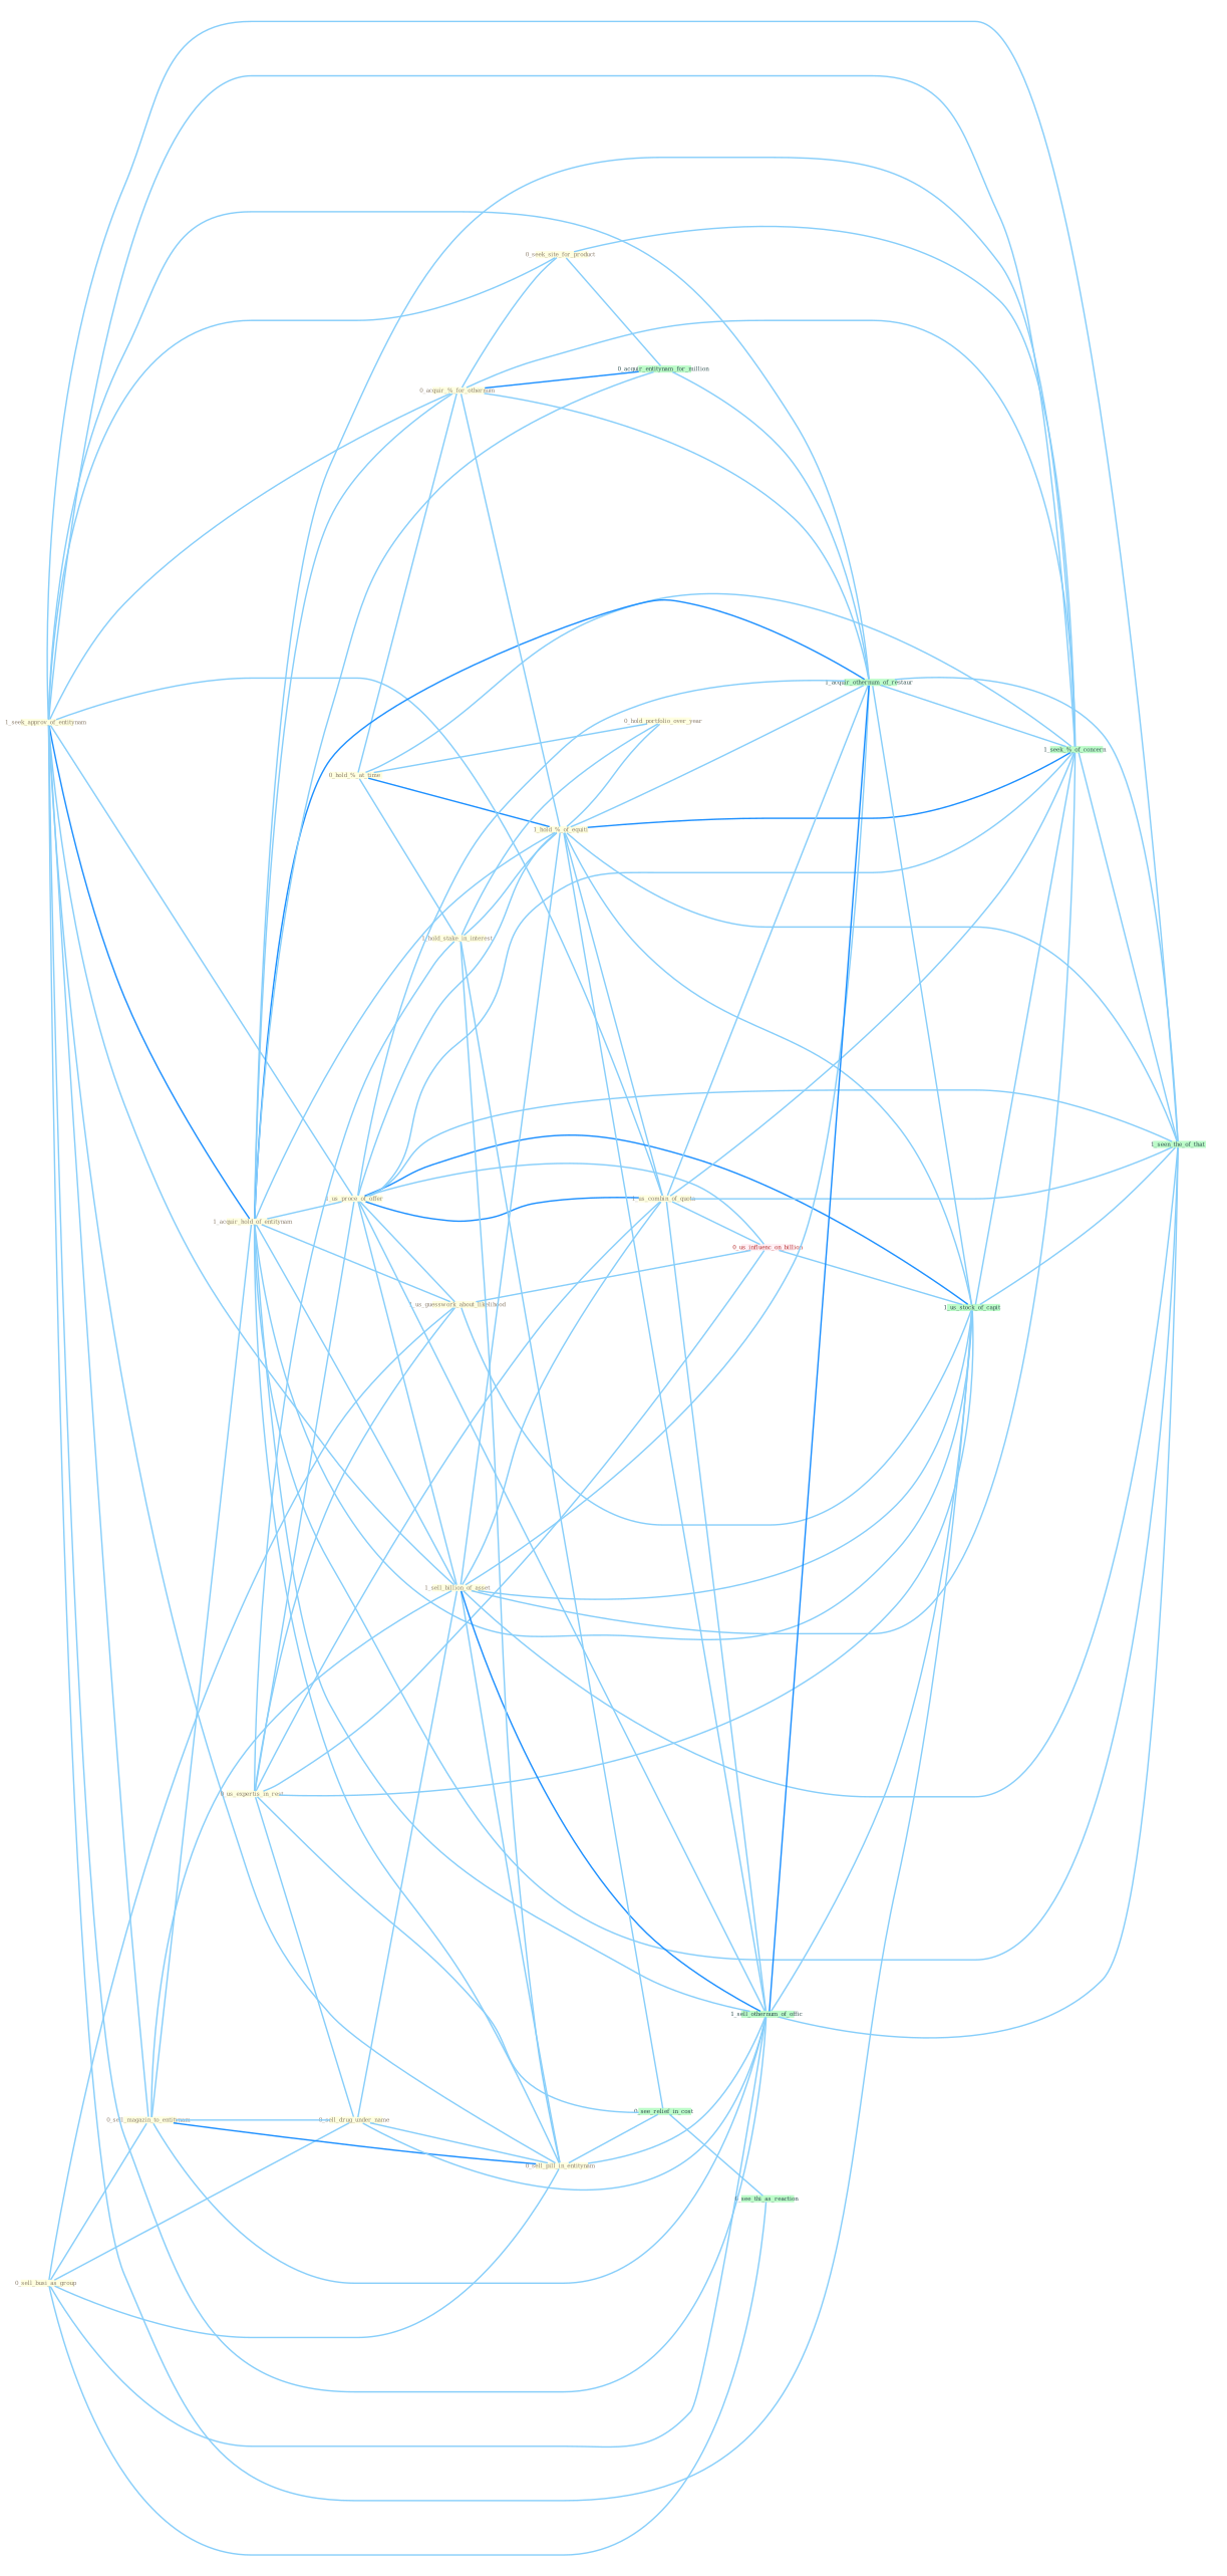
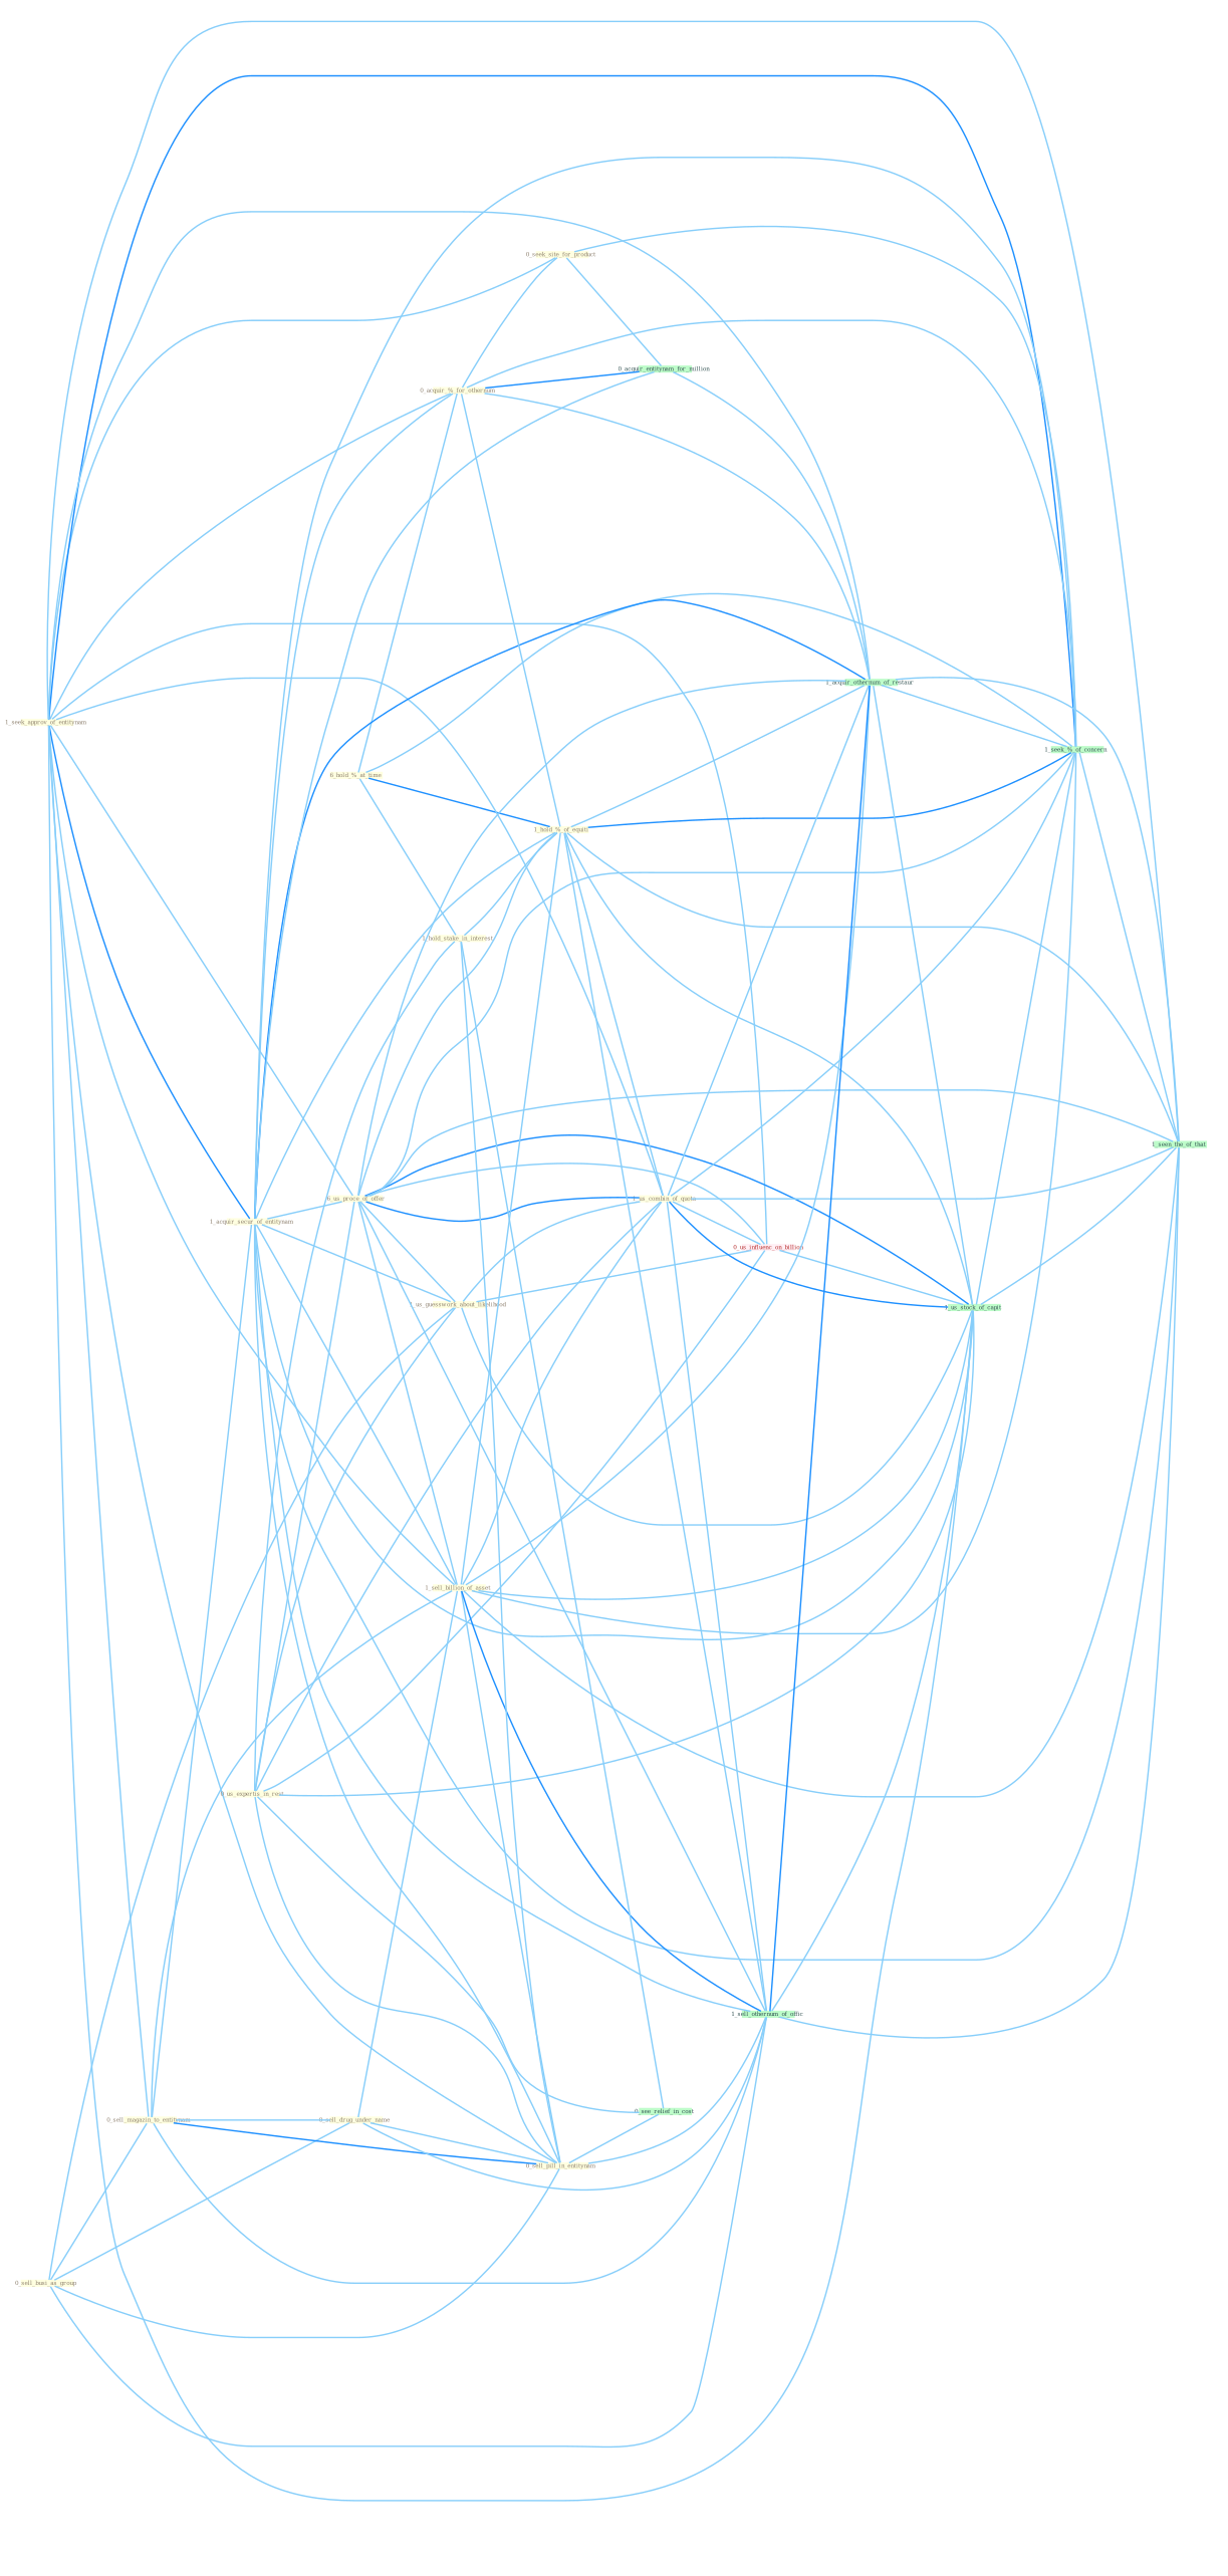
  graph {
    rankdir=LR
    node [color="#ffffe0" fixedsize=true fontcolor="#8b7d6b" fontsize=4 shape=polygon style=filled]
    edge [color="#87cefa" w=1]
-   "0_hold_%_at_time " [height=.06 width=.5]
+   "0_hold_%_at_time " [height=.06 width=.5 label="6_hold_%_at_time"]
    "0_sell_busi_as_group " [height=.06 width=.5]
    "1_seek_approv_of_entitynam " [height=.06 width=.5]
    "0_sell_magazin_to_entitynam " [height=.06 width=.5]
-   "1_acquir_secur_of_entitynam " [height=.06 width=.5 label="1_acquir_hold_of_entitynam"]
+   "1_acquir_secur_of_entitynam " [height=.06 width=.5]
    "0_sell_drug_under_name " [height=.06 width=.5]
    "0_us_expertis_in_rest " [height=.06 width=.5]
-   "1_us_proce_of_offer " [height=.06 width=.5]
+   "1_us_proce_of_offer " [height=.06 width=.5 label="6_us_proce_of_offer"]
    "1_us_guesswork_about_likelihood " [height=.06 width=.5]
    "0_acquir_%_for_othernum " [height=.06 width=.5]
    "1_sell_billion_of_asset " [height=.06 width=.5]
    "1_hold_stake_in_interest " [height=.06 width=.5]
    "0_seek_site_for_product " [height=.06 width=.5]
    "1_hold_%_of_equiti " [height=.06 width=.5]
    "1_us_combin_of_quota " [height=.06 width=.5]
    "0_sell_pill_in_entitynam " [height=.06 width=.5]
-   "0_hold_portfolio_over_year " [height=.06 width=.5]
    n18 [color="#fff0f5" fontcolor="#b22222" height=.06 label="0_us_influenc_on_billion" width=.5]
    "1_seek_%_of_concern " [color="#BDFCC9" fontcolor="#2f4f4f" height=.06 width=.5]
    "1_sell_othernum_of_offic " [color="#BDFCC9" fontcolor="#2f4f4f" height=.06 width=.5]
-   "0_see_thi_as_reaction " [color="#BDFCC9" fontcolor="#2f4f4f" height=.06 width=.5]
    "1_acquir_othernum_of_restaur " [color="#BDFCC9" fontcolor="#2f4f4f" height=.06 width=.5]
    "1_us_stock_of_capit " [color="#BDFCC9" fontcolor="#2f4f4f" height=.06 width=.5]
    "1_seen_the_of_that " [color="#BDFCC9" fontcolor="#2f4f4f" height=.06 width=.5]
    "0_acquir_entitynam_for_million " [color="#BDFCC9" fontcolor="#2f4f4f" height=.06 width=.5]
    "0_see_relief_in_cost " [color="#BDFCC9" fontcolor="#2f4f4f" height=.06 width=.5]
    subgraph sub_1 {
      "0_hold_%_at_time "
      "0_sell_busi_as_group "
      "1_seek_approv_of_entitynam "
      "0_sell_magazin_to_entitynam "
      "1_acquir_secur_of_entitynam "
      "0_sell_drug_under_name "
      "0_us_expertis_in_rest "
      "1_us_proce_of_offer "
      "1_us_guesswork_about_likelihood "
      "0_acquir_%_for_othernum "
      "1_sell_billion_of_asset "
      "1_hold_stake_in_interest "
      "0_seek_site_for_product "
      "1_hold_%_of_equiti "
      "1_us_combin_of_quota "
      "0_sell_pill_in_entitynam "
-     "0_hold_portfolio_over_year "
    }
    subgraph sub_2 {
      n18
    }
    "0_hold_%_at_time " -- "0_acquir_%_for_othernum "
    "0_hold_%_at_time " -- "1_hold_stake_in_interest "
    "0_hold_%_at_time " -- "1_hold_%_of_equiti " [color="#1e90ff" w=2]
-   "0_hold_%_at_time " -- "0_hold_portfolio_over_year "
    "0_hold_%_at_time " -- "1_seek_%_of_concern "
    "0_sell_busi_as_group " -- "0_sell_magazin_to_entitynam "
    "0_sell_busi_as_group " -- "0_sell_drug_under_name "
    "0_sell_busi_as_group " -- "1_us_guesswork_about_likelihood "
    "0_sell_busi_as_group " -- "0_sell_pill_in_entitynam "
    "0_sell_busi_as_group " -- "1_sell_othernum_of_offic "
-   "0_sell_busi_as_group " -- "0_see_thi_as_reaction "
    "1_seek_approv_of_entitynam " -- "0_sell_magazin_to_entitynam "
    "1_seek_approv_of_entitynam " -- "1_acquir_secur_of_entitynam " [color="#1e90ff" w=2]
    "1_seek_approv_of_entitynam " -- "1_us_proce_of_offer "
    "1_seek_approv_of_entitynam " -- "0_acquir_%_for_othernum "
    "1_seek_approv_of_entitynam " -- "1_sell_billion_of_asset "
    "1_seek_approv_of_entitynam " -- "0_seek_site_for_product "
    "1_seek_approv_of_entitynam " -- "1_us_combin_of_quota "
    "1_seek_approv_of_entitynam " -- "0_sell_pill_in_entitynam "
-   "1_seek_approv_of_entitynam " -- "1_seek_%_of_concern " [w=2]
-   "1_seek_approv_of_entitynam " -- "1_sell_othernum_of_offic "
+   "1_seek_approv_of_entitynam " -- "1_seek_%_of_concern " [color="#1e90ff" w=2]
+   "1_seek_approv_of_entitynam " -- n18
    "1_seek_approv_of_entitynam " -- "1_acquir_othernum_of_restaur "
    "1_seek_approv_of_entitynam " -- "1_us_stock_of_capit "
    "1_seek_approv_of_entitynam " -- "1_seen_the_of_that "
    "0_sell_magazin_to_entitynam " -- "1_acquir_secur_of_entitynam "
    "0_sell_magazin_to_entitynam " -- "0_sell_drug_under_name "
    "0_sell_magazin_to_entitynam " -- "1_sell_billion_of_asset "
    "0_sell_magazin_to_entitynam " -- "0_sell_pill_in_entitynam " [color="#1e90ff" w=2]
    "0_sell_magazin_to_entitynam " -- "1_sell_othernum_of_offic "
    "1_acquir_secur_of_entitynam " -- "1_us_proce_of_offer "
    "1_acquir_secur_of_entitynam " -- "1_us_guesswork_about_likelihood "
    "1_acquir_secur_of_entitynam " -- "0_acquir_%_for_othernum "
    "1_acquir_secur_of_entitynam " -- "1_sell_billion_of_asset "
    "1_acquir_secur_of_entitynam " -- "1_hold_%_of_equiti "
    "1_acquir_secur_of_entitynam " -- "0_sell_pill_in_entitynam "
    "1_acquir_secur_of_entitynam " -- "1_seek_%_of_concern "
    "1_acquir_secur_of_entitynam " -- "1_sell_othernum_of_offic "
    "1_acquir_secur_of_entitynam " -- "1_acquir_othernum_of_restaur " [color="#1e90ff" w=2]
    "1_acquir_secur_of_entitynam " -- "1_us_stock_of_capit "
    "1_acquir_secur_of_entitynam " -- "1_seen_the_of_that "
    "1_acquir_secur_of_entitynam " -- "0_acquir_entitynam_for_million "
    "0_sell_drug_under_name " -- "1_sell_billion_of_asset "
    "0_sell_drug_under_name " -- "0_sell_pill_in_entitynam "
    "0_sell_drug_under_name " -- "1_sell_othernum_of_offic "
    "0_us_expertis_in_rest " -- "1_us_proce_of_offer "
    "0_us_expertis_in_rest " -- "1_us_guesswork_about_likelihood "
    "0_us_expertis_in_rest " -- "1_hold_stake_in_interest "
    "0_us_expertis_in_rest " -- "1_us_combin_of_quota "
-   "0_us_expertis_in_rest " -- "0_sell_drug_under_name "
+   "0_us_expertis_in_rest " -- "0_sell_pill_in_entitynam "
    "0_us_expertis_in_rest " -- n18
    "0_us_expertis_in_rest " -- "1_us_stock_of_capit "
    "0_us_expertis_in_rest " -- "0_see_relief_in_cost "
    "1_us_proce_of_offer " -- "1_us_guesswork_about_likelihood "
    "1_us_proce_of_offer " -- "1_sell_billion_of_asset "
    "1_us_proce_of_offer " -- "1_hold_%_of_equiti "
    "1_us_proce_of_offer " -- "1_us_combin_of_quota " [color="#1e90ff" w=2]
    "1_us_proce_of_offer " -- n18
    "1_us_proce_of_offer " -- "1_seek_%_of_concern "
    "1_us_proce_of_offer " -- "1_sell_othernum_of_offic "
    "1_us_proce_of_offer " -- "1_acquir_othernum_of_restaur "
    "1_us_proce_of_offer " -- "1_us_stock_of_capit " [color="#1e90ff" w=2]
    "1_us_proce_of_offer " -- "1_seen_the_of_that "
+   "1_us_guesswork_about_likelihood " -- "1_us_combin_of_quota "
    "1_us_guesswork_about_likelihood " -- n18
    "1_us_guesswork_about_likelihood " -- "1_us_stock_of_capit "
    "0_acquir_%_for_othernum " -- "0_seek_site_for_product "
    "0_acquir_%_for_othernum " -- "1_hold_%_of_equiti "
    "0_acquir_%_for_othernum " -- "1_seek_%_of_concern "
    "0_acquir_%_for_othernum " -- "1_acquir_othernum_of_restaur "
    "0_acquir_%_for_othernum " -- "0_acquir_entitynam_for_million " [color="#1e90ff" w=2]
    "1_sell_billion_of_asset " -- "1_hold_%_of_equiti "
    "1_sell_billion_of_asset " -- "1_us_combin_of_quota "
    "1_sell_billion_of_asset " -- "0_sell_pill_in_entitynam "
    "1_sell_billion_of_asset " -- "1_seek_%_of_concern "
    "1_sell_billion_of_asset " -- "1_sell_othernum_of_offic " [color="#1e90ff" w=2]
    "1_sell_billion_of_asset " -- "1_acquir_othernum_of_restaur "
    "1_sell_billion_of_asset " -- "1_us_stock_of_capit "
    "1_sell_billion_of_asset " -- "1_seen_the_of_that "
    "1_hold_stake_in_interest " -- "1_hold_%_of_equiti "
    "1_hold_stake_in_interest " -- "0_sell_pill_in_entitynam "
-   "1_hold_stake_in_interest " -- "0_hold_portfolio_over_year "
    "1_hold_stake_in_interest " -- "0_see_relief_in_cost "
    "0_seek_site_for_product " -- "1_seek_%_of_concern "
    "0_seek_site_for_product " -- "0_acquir_entitynam_for_million "
    "1_hold_%_of_equiti " -- "1_us_combin_of_quota "
-   "1_hold_%_of_equiti " -- "0_hold_portfolio_over_year "
    "1_hold_%_of_equiti " -- "1_seek_%_of_concern " [color="#1e90ff" w=2]
    "1_hold_%_of_equiti " -- "1_sell_othernum_of_offic "
    "1_hold_%_of_equiti " -- "1_acquir_othernum_of_restaur "
    "1_hold_%_of_equiti " -- "1_us_stock_of_capit "
    "1_hold_%_of_equiti " -- "1_seen_the_of_that "
    "1_us_combin_of_quota " -- n18
    "1_us_combin_of_quota " -- "1_seek_%_of_concern "
    "1_us_combin_of_quota " -- "1_sell_othernum_of_offic "
    "1_us_combin_of_quota " -- "1_acquir_othernum_of_restaur "
+   "1_us_combin_of_quota " -- "1_us_stock_of_capit " [color="#1e90ff" w=2]
    "1_us_combin_of_quota " -- "1_seen_the_of_that "
    "0_sell_pill_in_entitynam " -- "1_sell_othernum_of_offic "
    "0_sell_pill_in_entitynam " -- "0_see_relief_in_cost "
    n18 -- "1_us_stock_of_capit "
    "1_seek_%_of_concern " -- "1_seen_the_of_that "
    "1_sell_othernum_of_offic " -- "1_acquir_othernum_of_restaur " [color="#1e90ff" w=2]
    "1_sell_othernum_of_offic " -- "1_us_stock_of_capit "
    "1_sell_othernum_of_offic " -- "1_seen_the_of_that "
    "1_acquir_othernum_of_restaur " -- "1_seek_%_of_concern "
    "1_acquir_othernum_of_restaur " -- "1_us_stock_of_capit "
    "1_acquir_othernum_of_restaur " -- "1_seen_the_of_that "
    "1_us_stock_of_capit " -- "1_seek_%_of_concern "
    "1_us_stock_of_capit " -- "1_seen_the_of_that "
    "0_acquir_entitynam_for_million " -- "1_acquir_othernum_of_restaur "
-   "0_see_relief_in_cost " -- "0_see_thi_as_reaction "
  }
